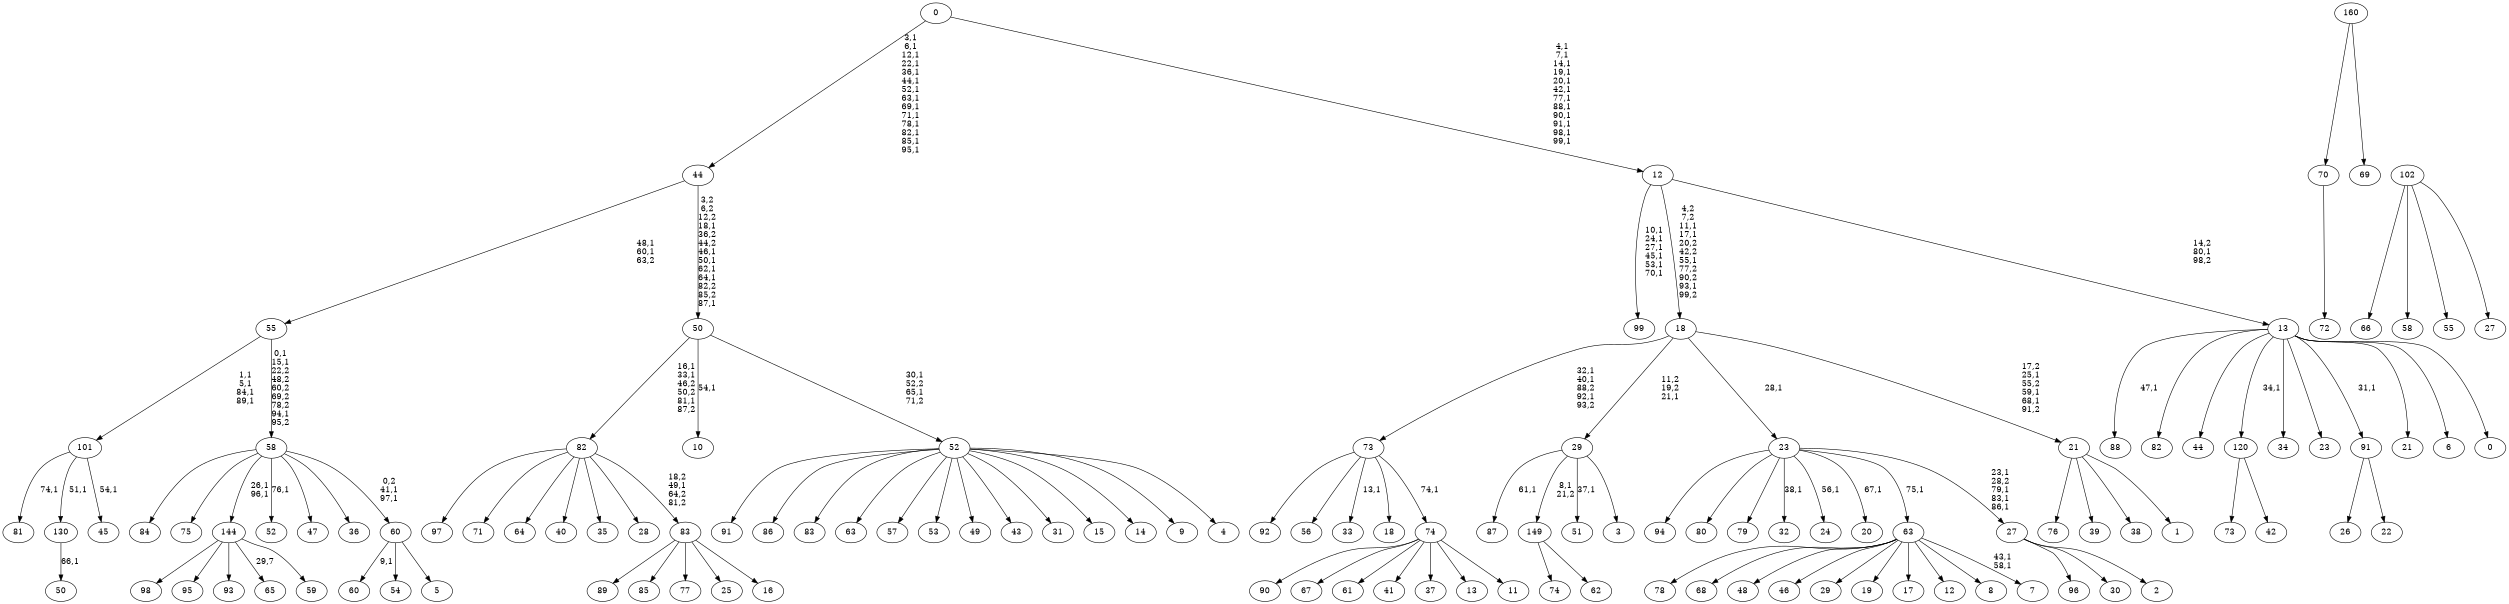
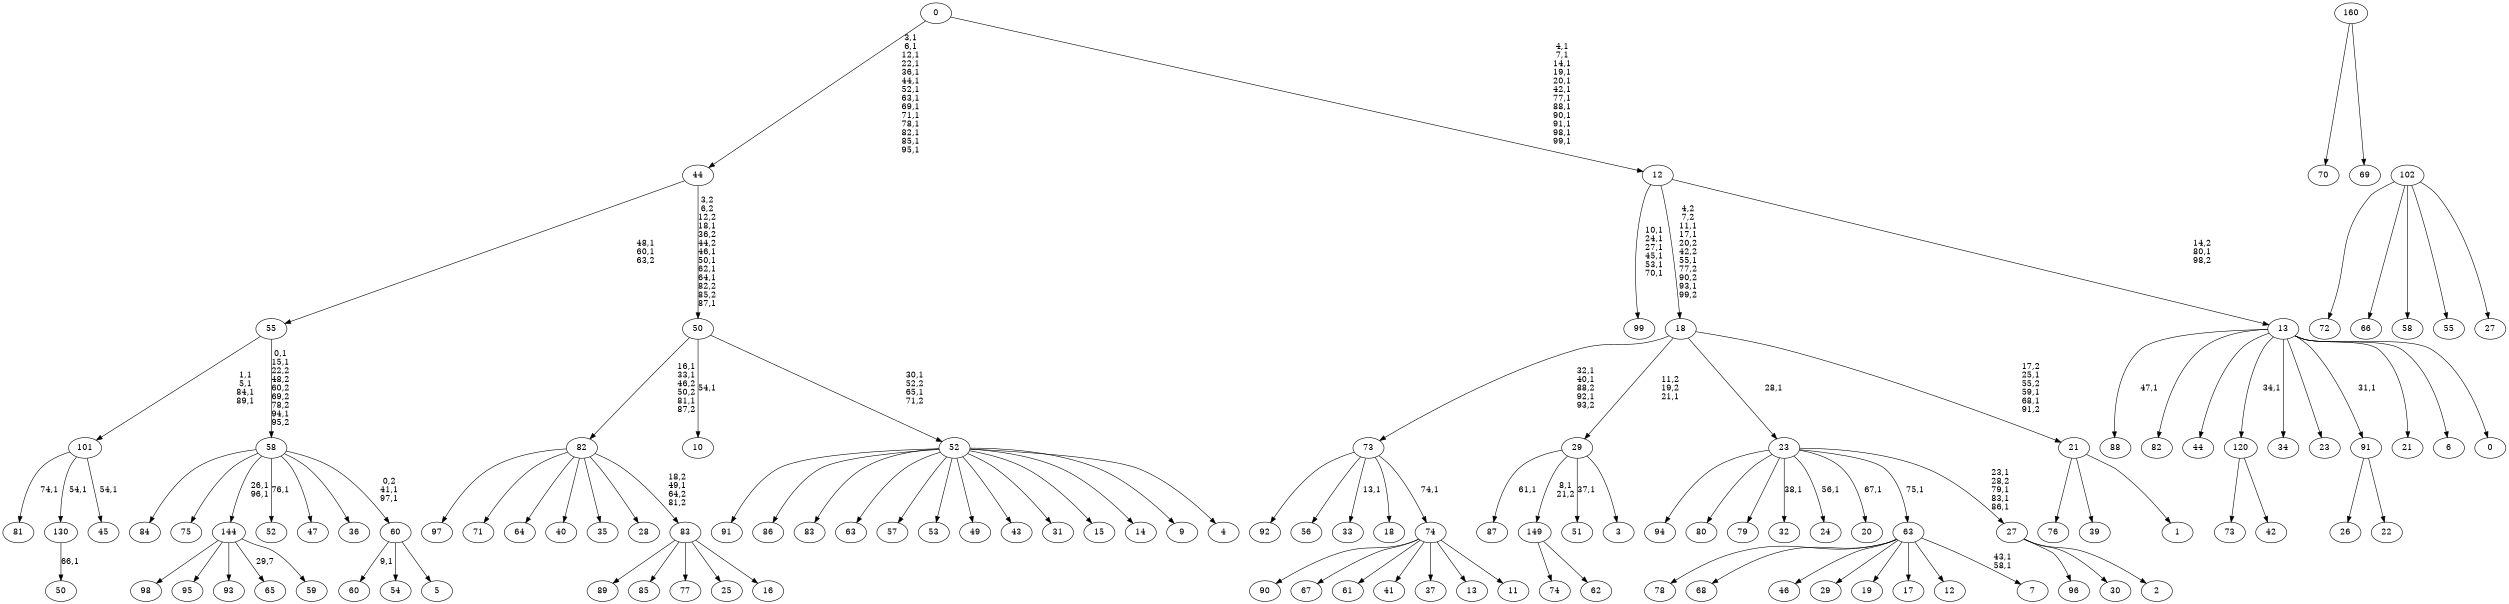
  digraph {
    n1 [label=99]
    n2 [label=98]
    n3 [label=97]
    n4 [label=96]
    n5 [label=95]
    n6 [label=94]
    n7 [label=93]
    n8 [label=92]
    n9 [label=91]
    n10 [label=90]
    n11 [label=89]
    n12 [label=88]
    n13 [label=87]
    n14 [label=86]
    n15 [label=85]
    n16 [label=84]
    n17 [label=83]
    n18 [label=82]
    n19 [label=81]
    n20 [label=80]
    n21 [label=79]
    n22 [label=78]
    n23 [label=77]
    n24 [label=76]
    n25 [label=75]
    n26 [label=74]
    n27 [label=73]
    n28 [label=72]
    n29 [label=71]
    n30 [label=70]
    n31 [label=69]
    160
    n33 [label=68]
    n34 [label=67]
    n35 [label=66]
    n36 [label=65]
    n37 [label=64]
    n38 [label=63]
    n39 [label=62]
    149
    n41 [label=61]
    n42 [label=60]
    n43 [label=59]
    144
    n45 [label=58]
    n46 [label=57]
    n47 [label=56]
    n48 [label=55]
    n49 [label=54]
    n50 [label=53]
    n51 [label=52]
    n52 [label=51]
    n53 [label=50]
    130
    n55 [label=49]
-   n56 [label=48]
    n57 [label=47]
    n58 [label=46]
    n59 [label=45]
    n60 [label=44]
    n61 [label=43]
    n62 [label=42]
    120
    n64 [label=41]
    n65 [label=40]
    n66 [label=39]
-   n67 [label=38]
    n68 [label=37]
    n69 [label=36]
    n70 [label=35]
    n71 [label=34]
    n72 [label=33]
    n73 [label=32]
    n74 [label=31]
    n75 [label=30]
    n76 [label=29]
    n77 [label=28]
    n78 [label=27]
    102
    101
    n81 [label=26]
    n82 [label=25]
    n83 [label=24]
    n84 [label=23]
    n85 [label=22]
    91
    n87 [label=21]
    n88 [label=20]
    n89 [label=19]
    n90 [label=18]
    n91 [label=17]
    n92 [label=16]
    83
    82
    n95 [label=15]
    n96 [label=14]
    n97 [label=13]
    n98 [label=12]
    n99 [label=11]
    74
    73
    n102 [label=10]
    n103 [label=9]
-   n104 [label=8]
    n105 [label=7]
    63
    n107 [label=6]
    n108 [label=5]
    60
    58
    55
    n112 [label=4]
    52
    50
    44
    n116 [label=3]
    29
    n118 [label=2]
    27
    23
    n121 [label=1]
    21
    18
    n124 [label=0]
    13
    12
    0
    160 -> n30
    160 -> n31
    149 -> n26
    149 -> n39
    144 -> n2
    144 -> n5
    144 -> n7
    144 -> n36 [label="29,7"]
    144 -> n43
    130 -> n53 [label="66,1"]
    120 -> n27
    120 -> n62
-   n30 -> n28
+   102 -> n28
    102 -> n35
    102 -> n45
    102 -> n48
    102 -> n78
    101 -> n19 [label="74,1"]
-   101 -> 130 [label="51,1"]
+   101 -> 130 [label="54,1"]
    101 -> n59 [label="54,1"]
    91 -> n81
    91 -> n85
    83 -> n11
    83 -> n15
    83 -> n23
    83 -> n82
    83 -> n92
    82 -> n3
    82 -> n29
    82 -> n37
    82 -> n65
    82 -> n70
    82 -> n77
    82 -> 83 [label="18,2\n49,1\n64,2\n81,2"]
    74 -> n10
    74 -> n34
    74 -> n41
    74 -> n64
    74 -> n68
    74 -> n97
    74 -> n99
    73 -> n8
    73 -> n47
    73 -> n72 [label="13,1"]
    73 -> n90
    73 -> 74 [label="74,1"]
    63 -> n22
    63 -> n33
-   63 -> n56
    63 -> n58
    63 -> n76
    63 -> n89
    63 -> n91
    63 -> n98
-   63 -> n104
    63 -> n105 [label="43,1\n58,1"]
    60 -> n42 [label="9,1"]
    60 -> n49
    60 -> n108
    58 -> n16
    58 -> n25
    58 -> 144 [label="26,1\n96,1"]
    58 -> n51 [label="76,1"]
    58 -> n57
    58 -> n69
    58 -> 60 [label="0,2\n41,1\n97,1"]
    55 -> 101 [label="1,1\n5,1\n84,1\n89,1"]
    55 -> 58 [label="0,1\n15,1\n22,2\n48,2\n60,2\n69,2\n78,2\n94,1\n95,2"]
    52 -> n9
    52 -> n14
    52 -> n17
    52 -> n38
    52 -> n46
    52 -> n50
    52 -> n55
    52 -> n61
    52 -> n74
    52 -> n95
    52 -> n96
    52 -> n103
    52 -> n112
    50 -> 82 [label="16,1\n33,1\n46,2\n50,2\n81,1\n87,2"]
    50 -> n102 [label="54,1"]
    50 -> 52 [label="30,1\n52,2\n65,1\n71,2"]
    44 -> 55 [label="48,1\n60,1\n63,2"]
    44 -> 50 [label="3,2\n6,2\n12,2\n18,1\n36,2\n44,2\n46,1\n50,1\n62,1\n64,1\n82,2\n85,2\n87,1"]
    29 -> n13 [label="61,1"]
    29 -> 149 [label="8,1\n21,2"]
    29 -> n52 [label="37,1"]
    29 -> n116
    27 -> n4
    27 -> n75
    27 -> n118
    23 -> n6
    23 -> n20
    23 -> n21
    23 -> n73 [label="38,1"]
    23 -> n83 [label="56,1"]
    23 -> n88 [label="67,1"]
    23 -> 63 [label="75,1"]
    23 -> 27 [label="23,1\n28,2\n79,1\n83,1\n86,1"]
    21 -> n24
    21 -> n66
-   21 -> n67
    21 -> n121
    18 -> 73 [label="32,1\n40,1\n88,2\n92,1\n93,2"]
    18 -> 29 [label="11,2\n19,2\n21,1"]
    18 -> 23 [label="28,1"]
    18 -> 21 [label="17,2\n25,1\n55,2\n59,1\n68,1\n91,2"]
    13 -> n12 [label="47,1"]
    13 -> n18
    13 -> n60
    13 -> 120 [label="34,1"]
    13 -> n71
    13 -> n84
    13 -> 91 [label="31,1"]
    13 -> n87
    13 -> n107
    13 -> n124
    12 -> n1 [label="10,1\n24,1\n27,1\n45,1\n53,1\n70,1"]
    12 -> 18 [label="4,2\n7,2\n11,1\n17,1\n20,2\n42,2\n55,1\n77,2\n90,2\n93,1\n99,2"]
    12 -> 13 [label="14,2\n80,1\n98,2"]
    0 -> 44 [label="3,1\n6,1\n12,1\n22,1\n36,1\n44,1\n52,1\n63,1\n69,1\n71,1\n78,1\n82,1\n85,1\n95,1"]
    0 -> 12 [label="4,1\n7,1\n14,1\n19,1\n20,1\n42,1\n77,1\n88,1\n90,1\n91,1\n98,1\n99,1"]
  }
